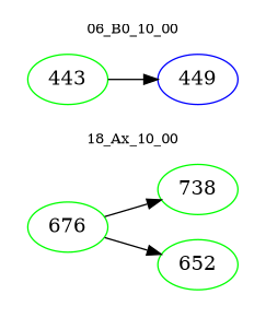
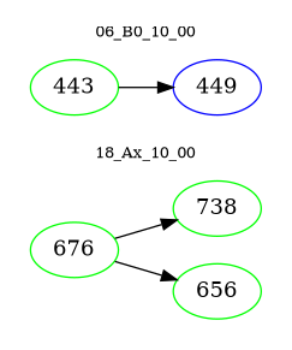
  digraph {
    rankdir=LR
    node [color=green]
    edge [color=black]
    n1 [label=676]
-   n2 [label=652]
+   n2 [label=656]
    n3 [label=738]
    n4 [label=443]
    n5 [color=blue label=449]
    subgraph cluster_1 {
      color=white
      fontsize=10
      label="18_Ax_10_00"
      n1
      n2
      n3
    }
    subgraph cluster_2 {
      color=white
      fontsize=10
      label="06_B0_10_00"
      n4
      n5
    }
    n1 -> n2
    n1 -> n3
    n4 -> n5
  }
